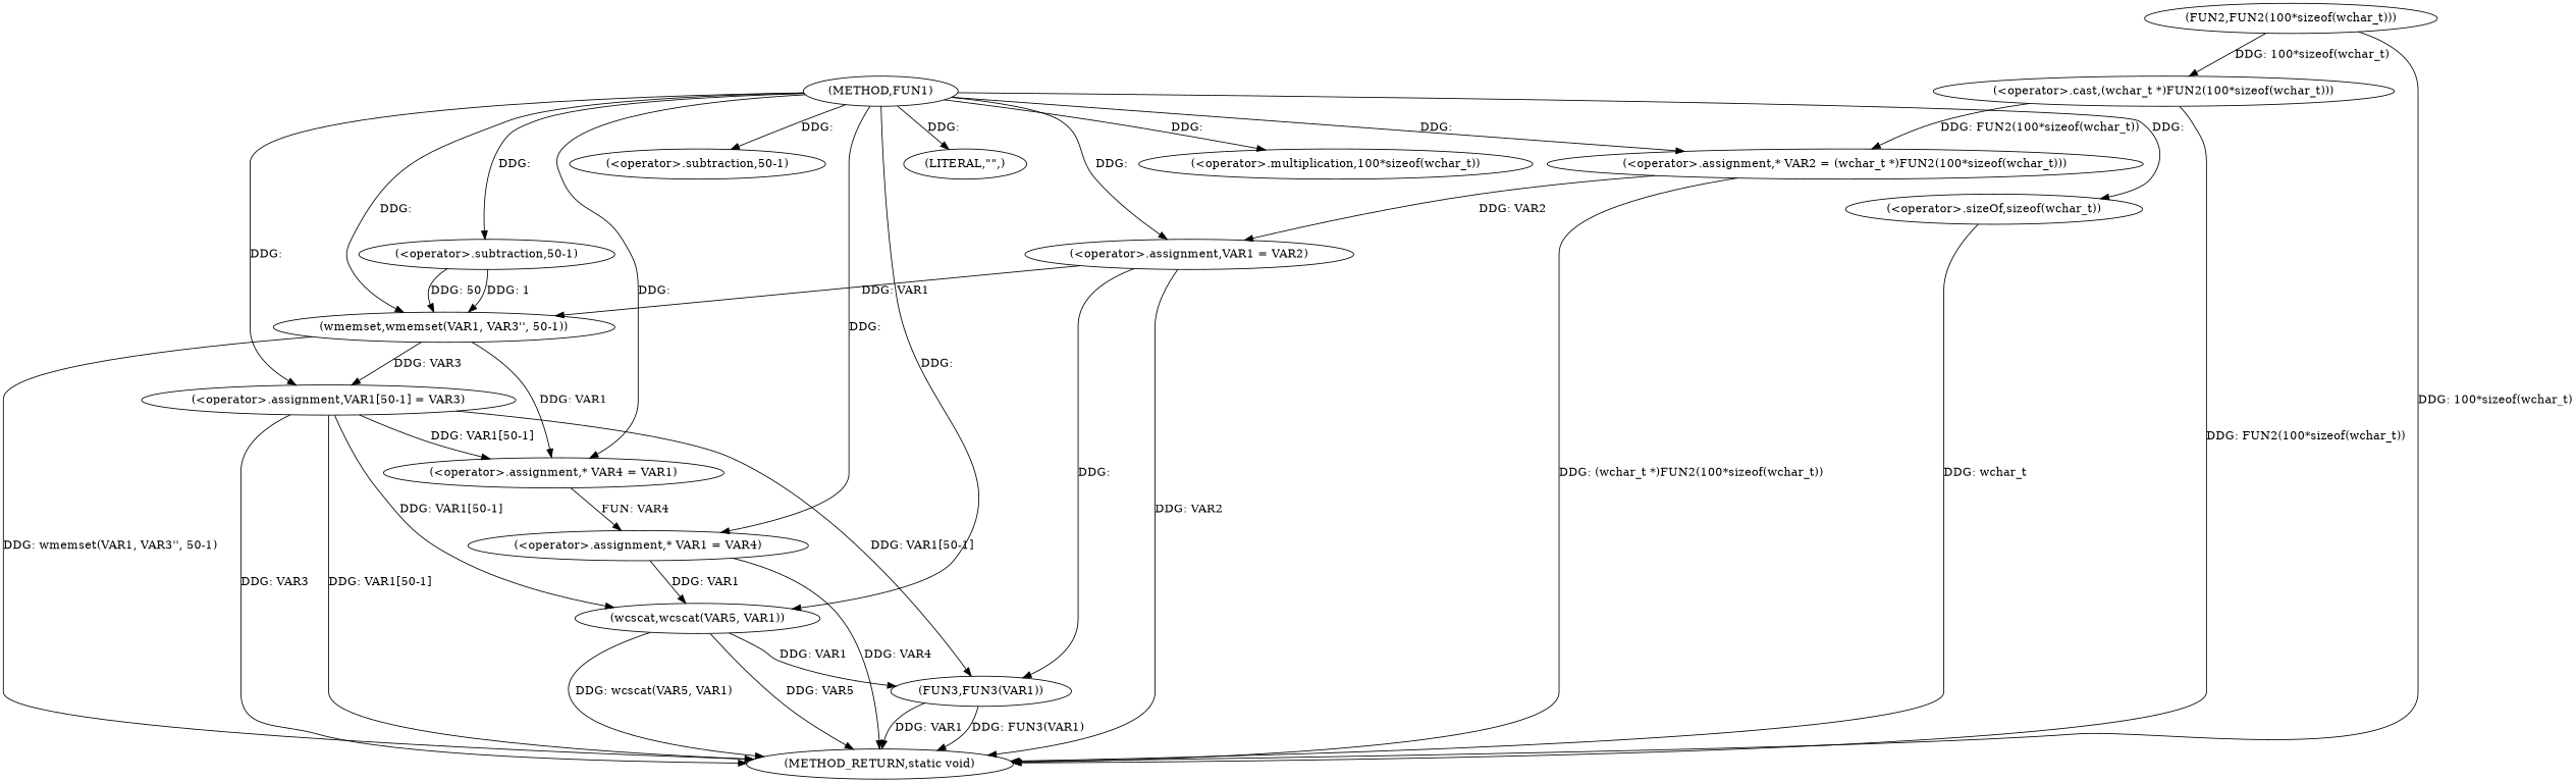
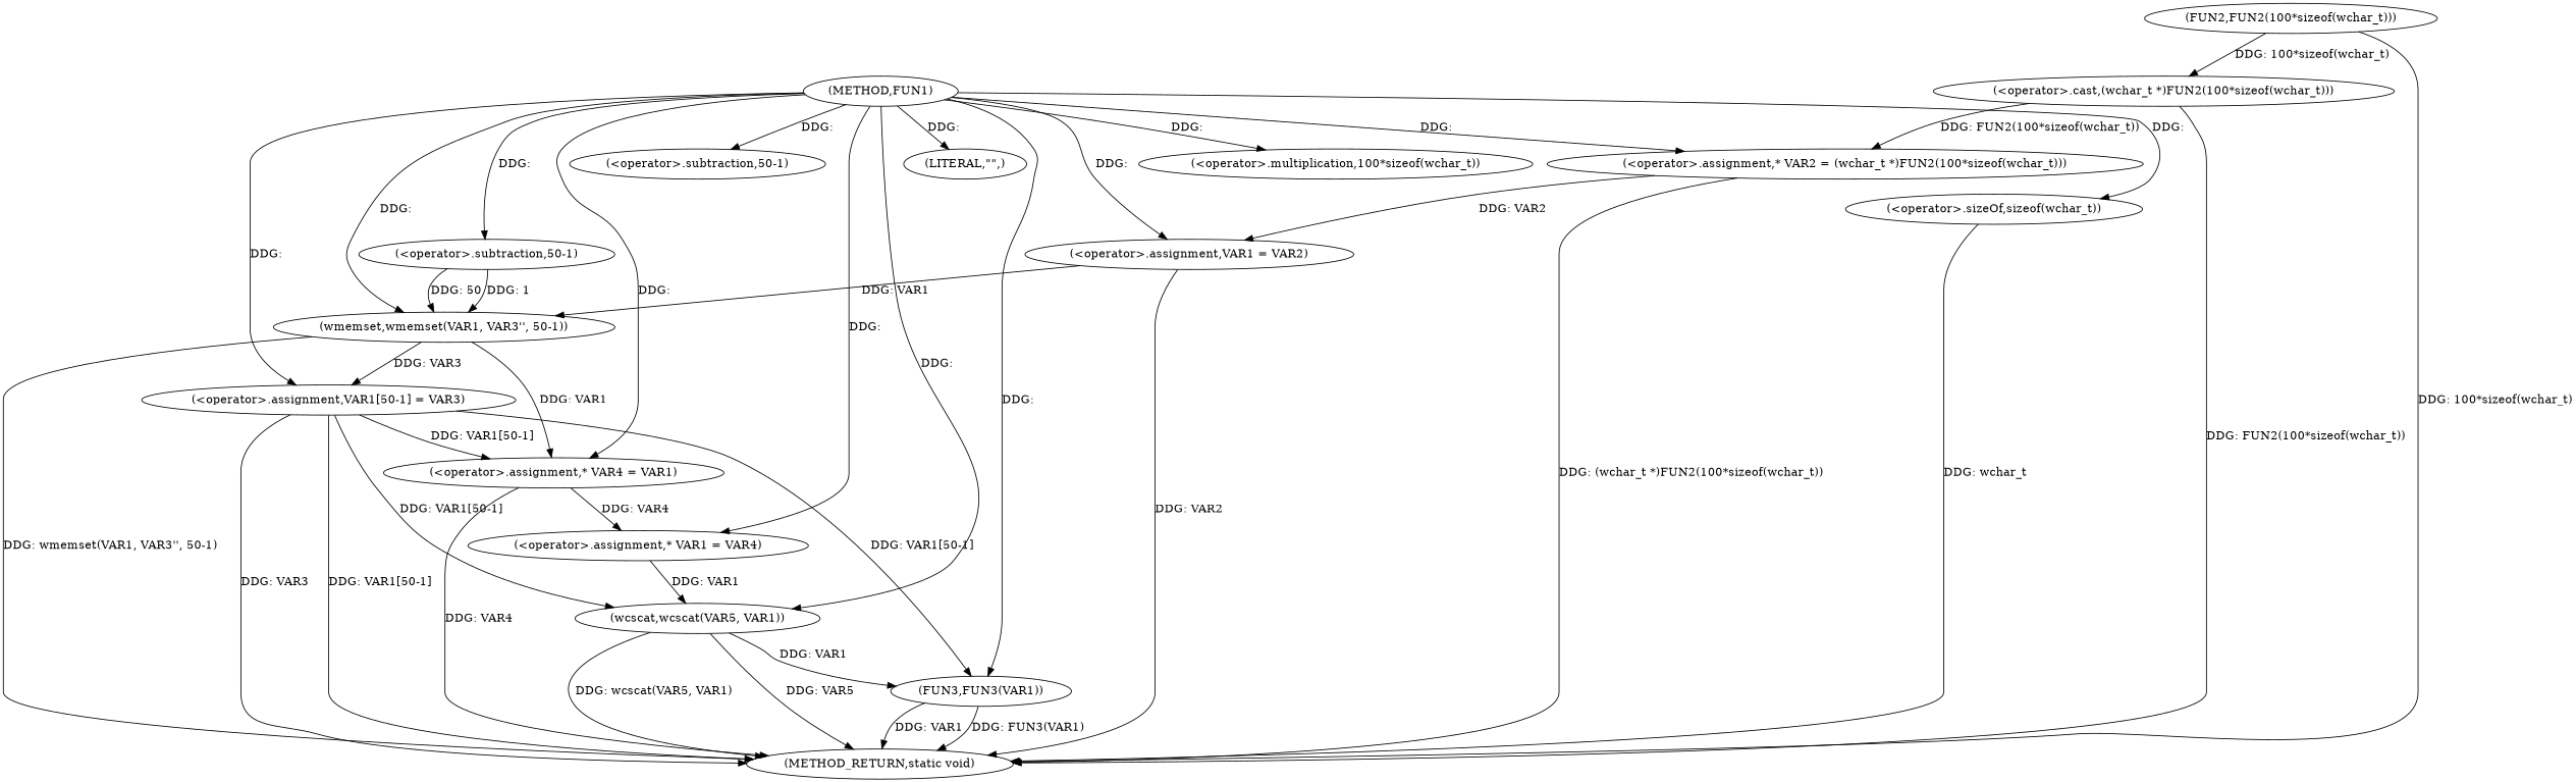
  digraph {
    n1 [label="(METHOD,FUN1)"]
    n2 [label="(<operator>.assignment,* VAR2 = (wchar_t *)FUN2(100*sizeof(wchar_t)))"]
    n3 [label="(<operator>.multiplication,100*sizeof(wchar_t))"]
    n4 [label="(<operator>.sizeOf,sizeof(wchar_t))"]
    n5 [label="(<operator>.assignment,VAR1 = VAR2)"]
    n6 [label="(wmemset,wmemset(VAR1, VAR3'', 50-1))"]
    n7 [label="(<operator>.subtraction,50-1)"]
    n8 [label="(<operator>.assignment,VAR1[50-1] = VAR3)"]
    n9 [label="(<operator>.subtraction,50-1)"]
    n10 [label="(<operator>.assignment,* VAR4 = VAR1)"]
    n11 [label="(<operator>.assignment,* VAR1 = VAR4)"]
    n12 [label="(LITERAL,\"\",)"]
    n13 [label="(wcscat,wcscat(VAR5, VAR1))"]
    n14 [label="(FUN3,FUN3(VAR1))"]
    n15 [label="(METHOD_RETURN,static void)"]
    n16 [label="(<operator>.cast,(wchar_t *)FUN2(100*sizeof(wchar_t)))"]
    n17 [label="(FUN2,FUN2(100*sizeof(wchar_t)))"]
    n1 -> n2 [label="DDG: "]
    n1 -> n3 [label="DDG: "]
    n1 -> n4 [label="DDG: "]
    n1 -> n5 [label="DDG: "]
    n1 -> n6 [label="DDG: "]
    n1 -> n7 [label="DDG: "]
    n1 -> n8 [label="DDG: "]
    n1 -> n9 [label="DDG: "]
    n1 -> n10 [label="DDG: "]
    n1 -> n11 [label="DDG: "]
    n1 -> n12 [label="DDG: "]
    n1 -> n13 [label="DDG: "]
-   n5 -> n14 [label="DDG: "]
+   n1 -> n14 [label="DDG: "]
    n2 -> n5 [label="DDG: VAR2"]
    n2 -> n15 [label="DDG: (wchar_t *)FUN2(100*sizeof(wchar_t))"]
    n4 -> n15 [label="DDG: wchar_t"]
    n5 -> n6 [label="DDG: VAR1"]
    n5 -> n15 [label="DDG: VAR2"]
    n6 -> n8 [label="DDG: VAR3"]
    n6 -> n10 [label="DDG: VAR1"]
    n6 -> n15 [label="DDG: wmemset(VAR1, VAR3'', 50-1)"]
    n7 -> n6 [label="DDG: 50"]
    n7 -> n6 [label="DDG: 1"]
    n8 -> n10 [label="DDG: VAR1[50-1]"]
    n8 -> n13 [label="DDG: VAR1[50-1]"]
    n8 -> n14 [label="DDG: VAR1[50-1]"]
    n8 -> n15 [label="DDG: VAR3"]
    n8 -> n15 [label="DDG: VAR1[50-1]"]
-   n10 -> n11 [label="FUN: VAR4"]
+   n10 -> n11 [label="DDG: VAR4"]
    n11 -> n13 [label="DDG: VAR1"]
-   n11 -> n15 [label="DDG: VAR4"]
+   n10 -> n15 [label="DDG: VAR4"]
    n13 -> n14 [label="DDG: VAR1"]
    n13 -> n15 [label="DDG: wcscat(VAR5, VAR1)"]
    n13 -> n15 [label="DDG: VAR5"]
    n14 -> n15 [label="DDG: VAR1"]
    n14 -> n15 [label="DDG: FUN3(VAR1)"]
    n16 -> n2 [label="DDG: FUN2(100*sizeof(wchar_t))"]
    n16 -> n15 [label="DDG: FUN2(100*sizeof(wchar_t))"]
    n17 -> n15 [label="DDG: 100*sizeof(wchar_t)"]
    n17 -> n16 [label="DDG: 100*sizeof(wchar_t)"]
  }
